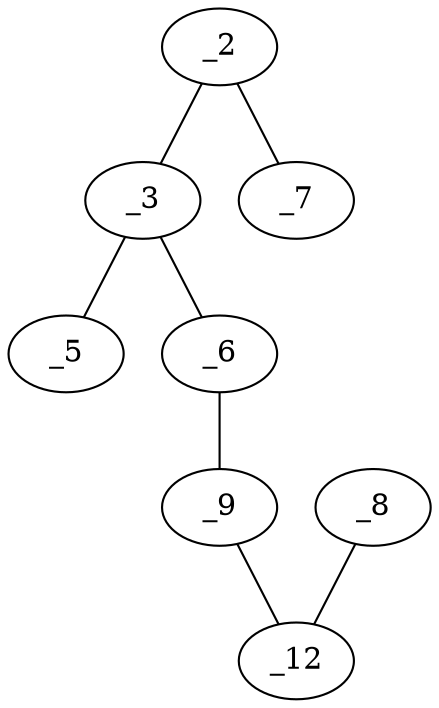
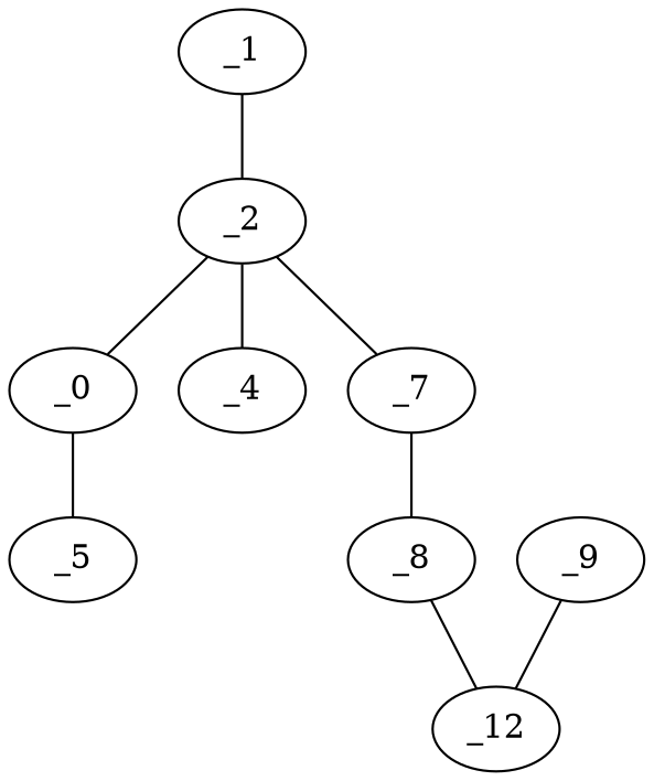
  graph {
    node [charge=0 chem=1 symbol="C  "]
    edge [valence=1]
+   _1 [chem=2 symbol="O  " x=3.1215 y=-2.0849]
    _2 [x=2.9135 y=-1.1068]
-   _3 [x=4.4487 y=0.1364]
+   _3 [x=4.4487 y=0.1364 label=_0]
+   _4 [x=2 y=-0.7]
    _7 [x=2.1045 y=0.2945]
    _5 [x=3.9709 y=2.0849]
-   _6 [x=6.1534 y=-0.9083]
    _9 [x=6.9305 y=-0.2789]
    _8 [chem=4 symbol="N  " x=4.7075 y=1.1023]
    n10 [label=_12 x=6.5722 y=0.6546]
+   _1 -- _2 [valence=2]
    _2 -- _3
+   _2 -- _4
    _2 -- _7
    _3 -- _5
-   _3 -- _6
-   _6 -- _9
+   _7 -- _8
    _9 -- n10
    _8 -- n10
  }
